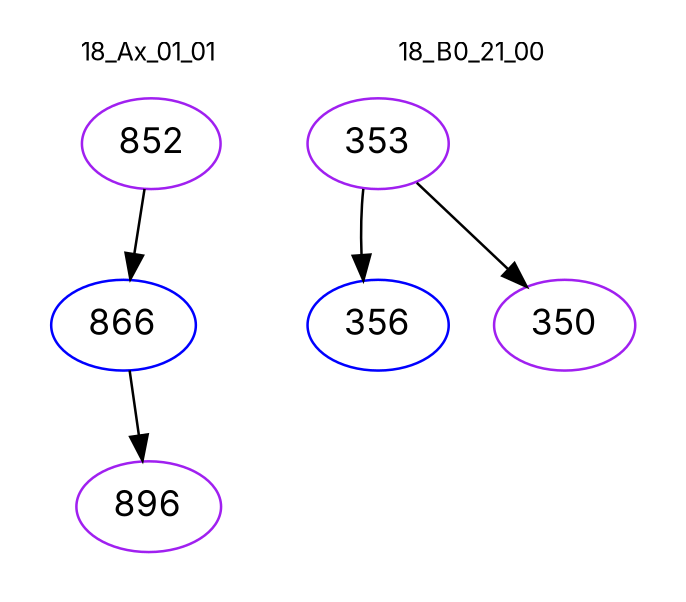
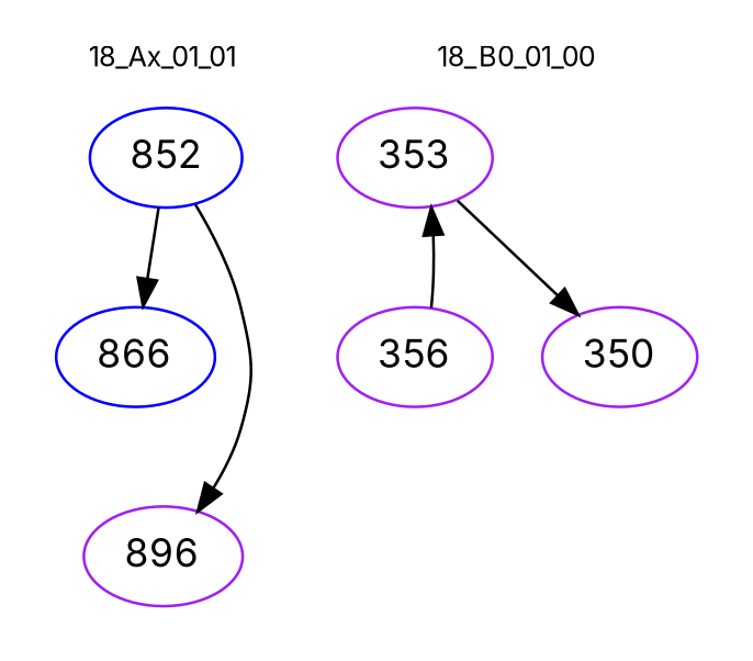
  digraph {
    fontname=Inter
    node [color=purple fontname=Inter]
    edge [color=black fontname=Inter]
-   n1 [label=852]
+   n1 [color=blue label=852]
    n2 [color=blue label=866]
    n3 [label=896]
    n4 [label=353]
-   n5 [color=blue label=356]
+   n5 [label=356]
    n6 [label=350]
    subgraph cluster_1 {
      color=white
      fontsize=10
      label="18_Ax_01_01"
      n1
      n2
      n3
    }
    subgraph cluster_2 {
      color=white
      fontsize=10
-     label="18_B0_21_00"
+     label="18_B0_01_00"
      n4
      n5
      n6
    }
    n1 -> n2
-   n2 -> n3
-   n4 -> n5
+   n1 -> n3
+   n5 -> n4
    n4 -> n6
  }
